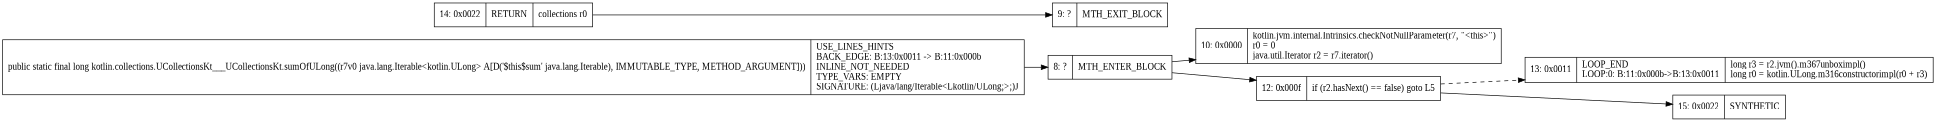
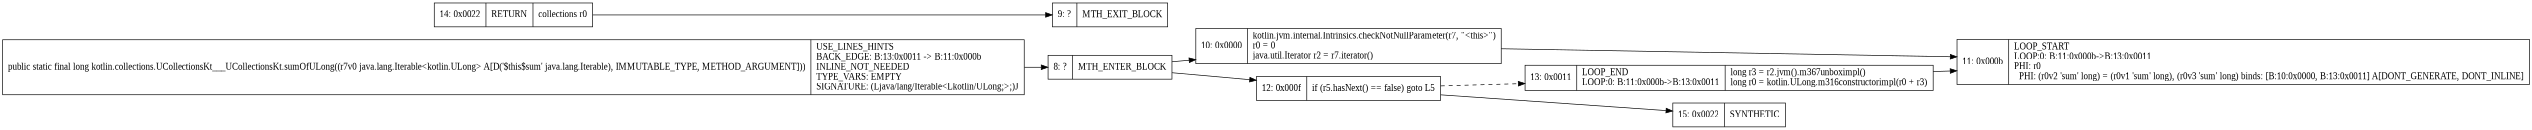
  digraph {
    fontname="Liberation Serif"
    rankdir=LR
    node [fontname="Liberation Serif" shape=record]
    edge [fontname="Liberation Serif"]
    n1 [label="{8\:\ ?|MTH_ENTER_BLOCK\l}"]
    n2 [label="{10\:\ 0x0000|kotlin.jvm.internal.Intrinsics.checkNotNullParameter(r7, \"\<this\>\")\lr0 = 0\ljava.util.Iterator r2 = r7.iterator()\l}"]
-   n3 [label="{12\:\ 0x000f|if (r2.hasNext() == false) goto L5\l}"]
+   n3 [label="{12\:\ 0x000f|if (r5.hasNext() == false) goto L5\l}"]
+   n4 [label="{11\:\ 0x000b|LOOP_START\lLOOP:0: B:11:0x000b\-\>B:13:0x0011\lPHI: r0 \l  PHI: (r0v2 'sum' long) = (r0v1 'sum' long), (r0v3 'sum' long) binds: [B:10:0x0000, B:13:0x0011] A[DONT_GENERATE, DONT_INLINE]\l}"]
    n5 [label="{13\:\ 0x0011|LOOP_END\lLOOP:0: B:11:0x000b\-\>B:13:0x0011\l|long r3 = r2.jvm().m367unboximpl()\llong r0 = kotlin.ULong.m316constructorimpl(r0 + r3)\l}"]
    n6 [label="{15\:\ 0x0022|SYNTHETIC\l}"]
    n7 [label="{14\:\ 0x0022|RETURN\l|collections r0\l}"]
    n8 [label="{9\:\ ?|MTH_EXIT_BLOCK\l}"]
    n9 [label="{public static final long kotlin.collections.UCollectionsKt___UCollectionsKt.sumOfULong((r7v0 java.lang.Iterable\<kotlin.ULong\> A[D('$this$sum' java.lang.Iterable), IMMUTABLE_TYPE, METHOD_ARGUMENT]))  | USE_LINES_HINTS\lBACK_EDGE: B:13:0x0011 \-\> B:11:0x000b\lINLINE_NOT_NEEDED\lTYPE_VARS: EMPTY\lSIGNATURE: (Ljava\/lang\/Iterable\<Lkotlin\/ULong;\>;)J\l}"]
    n1 -> n2
    n1 -> n3
+   n2 -> n4
    n3 -> n5 [style=dashed]
    n3 -> n6
+   n5 -> n4
    n7 -> n8
    n9 -> n1
  }
